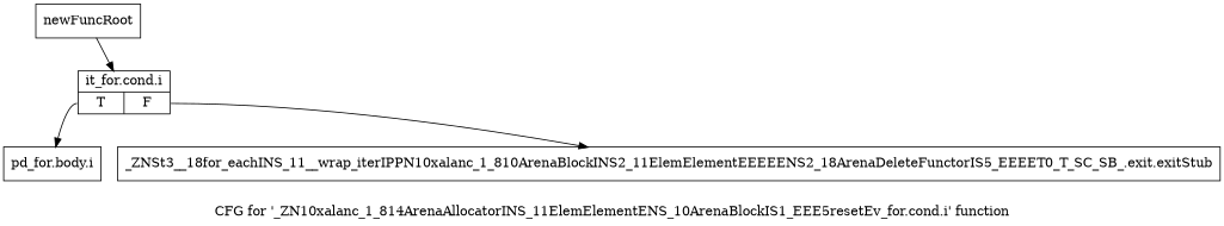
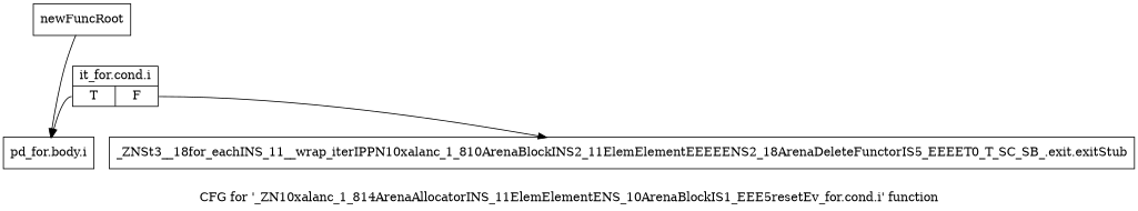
  digraph {
    label="CFG for '_ZN10xalanc_1_814ArenaAllocatorINS_11ElemElementENS_10ArenaBlockIS1_EEE5resetEv_for.cond.i' function"
    node [shape=record]
    n1 [label="{newFuncRoot}"]
    n2 [label="{it_for.cond.i|{<s0>T|<s1>F}}"]
    n3 [label="{_ZNSt3__18for_eachINS_11__wrap_iterIPPN10xalanc_1_810ArenaBlockINS2_11ElemElementEEEEENS2_18ArenaDeleteFunctorIS5_EEEET0_T_SC_SB_.exit.exitStub}"]
    n4 [label="{pd_for.body.i}"]
-   n1 -> n2
+   n1 -> n4
    n2 -> n3 [tailport=s1]
    n2 -> n4 [tailport=s0]
  }
